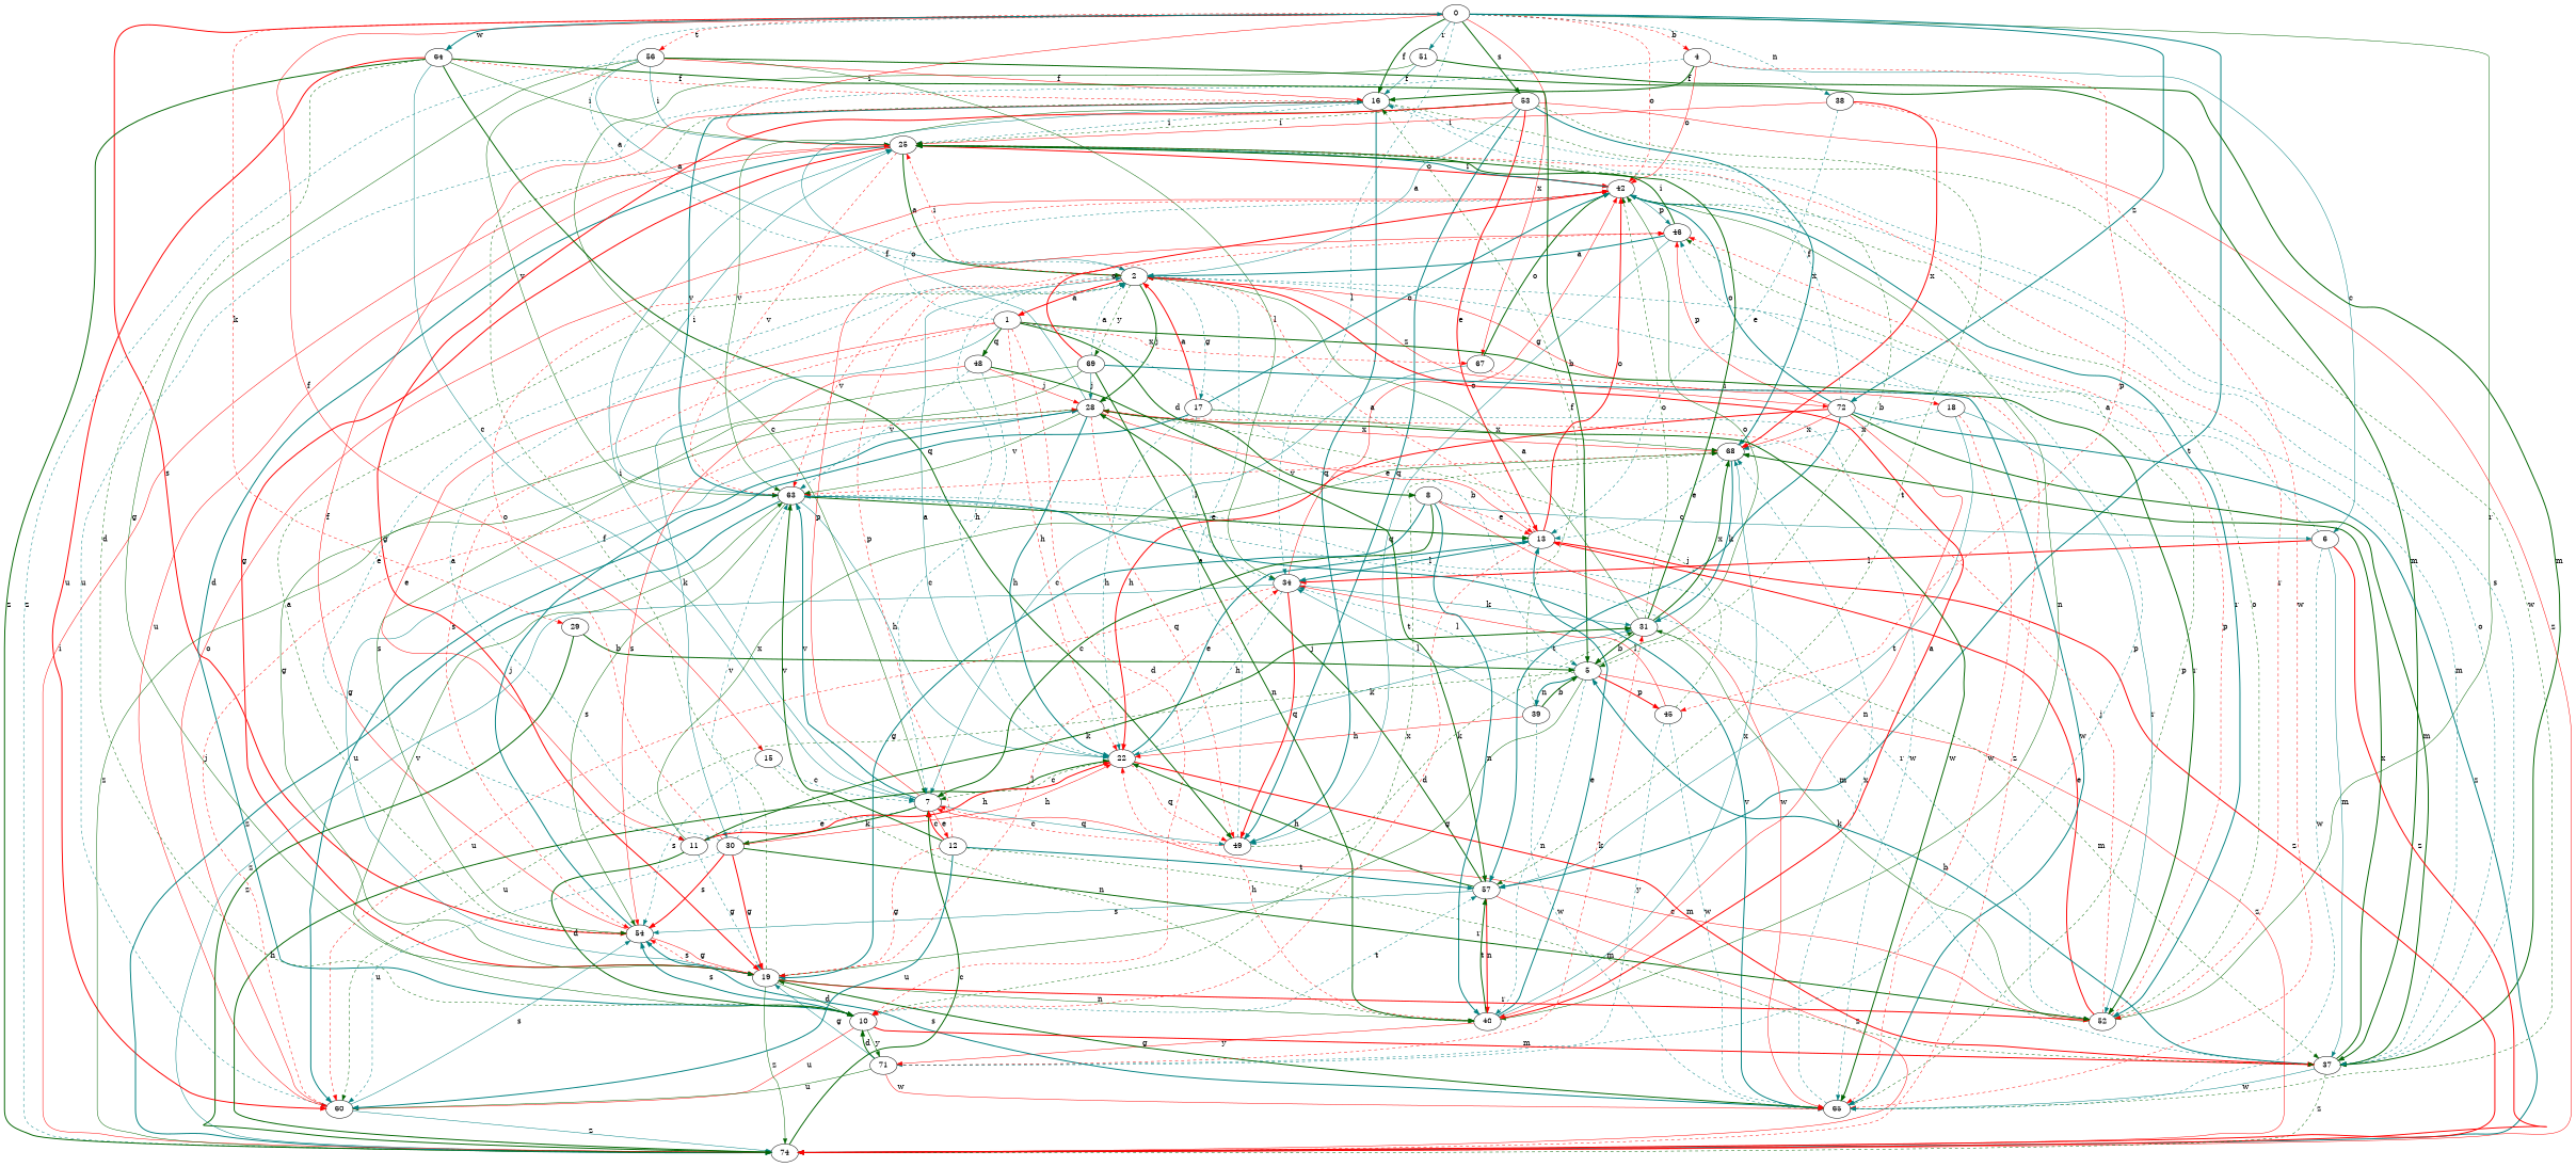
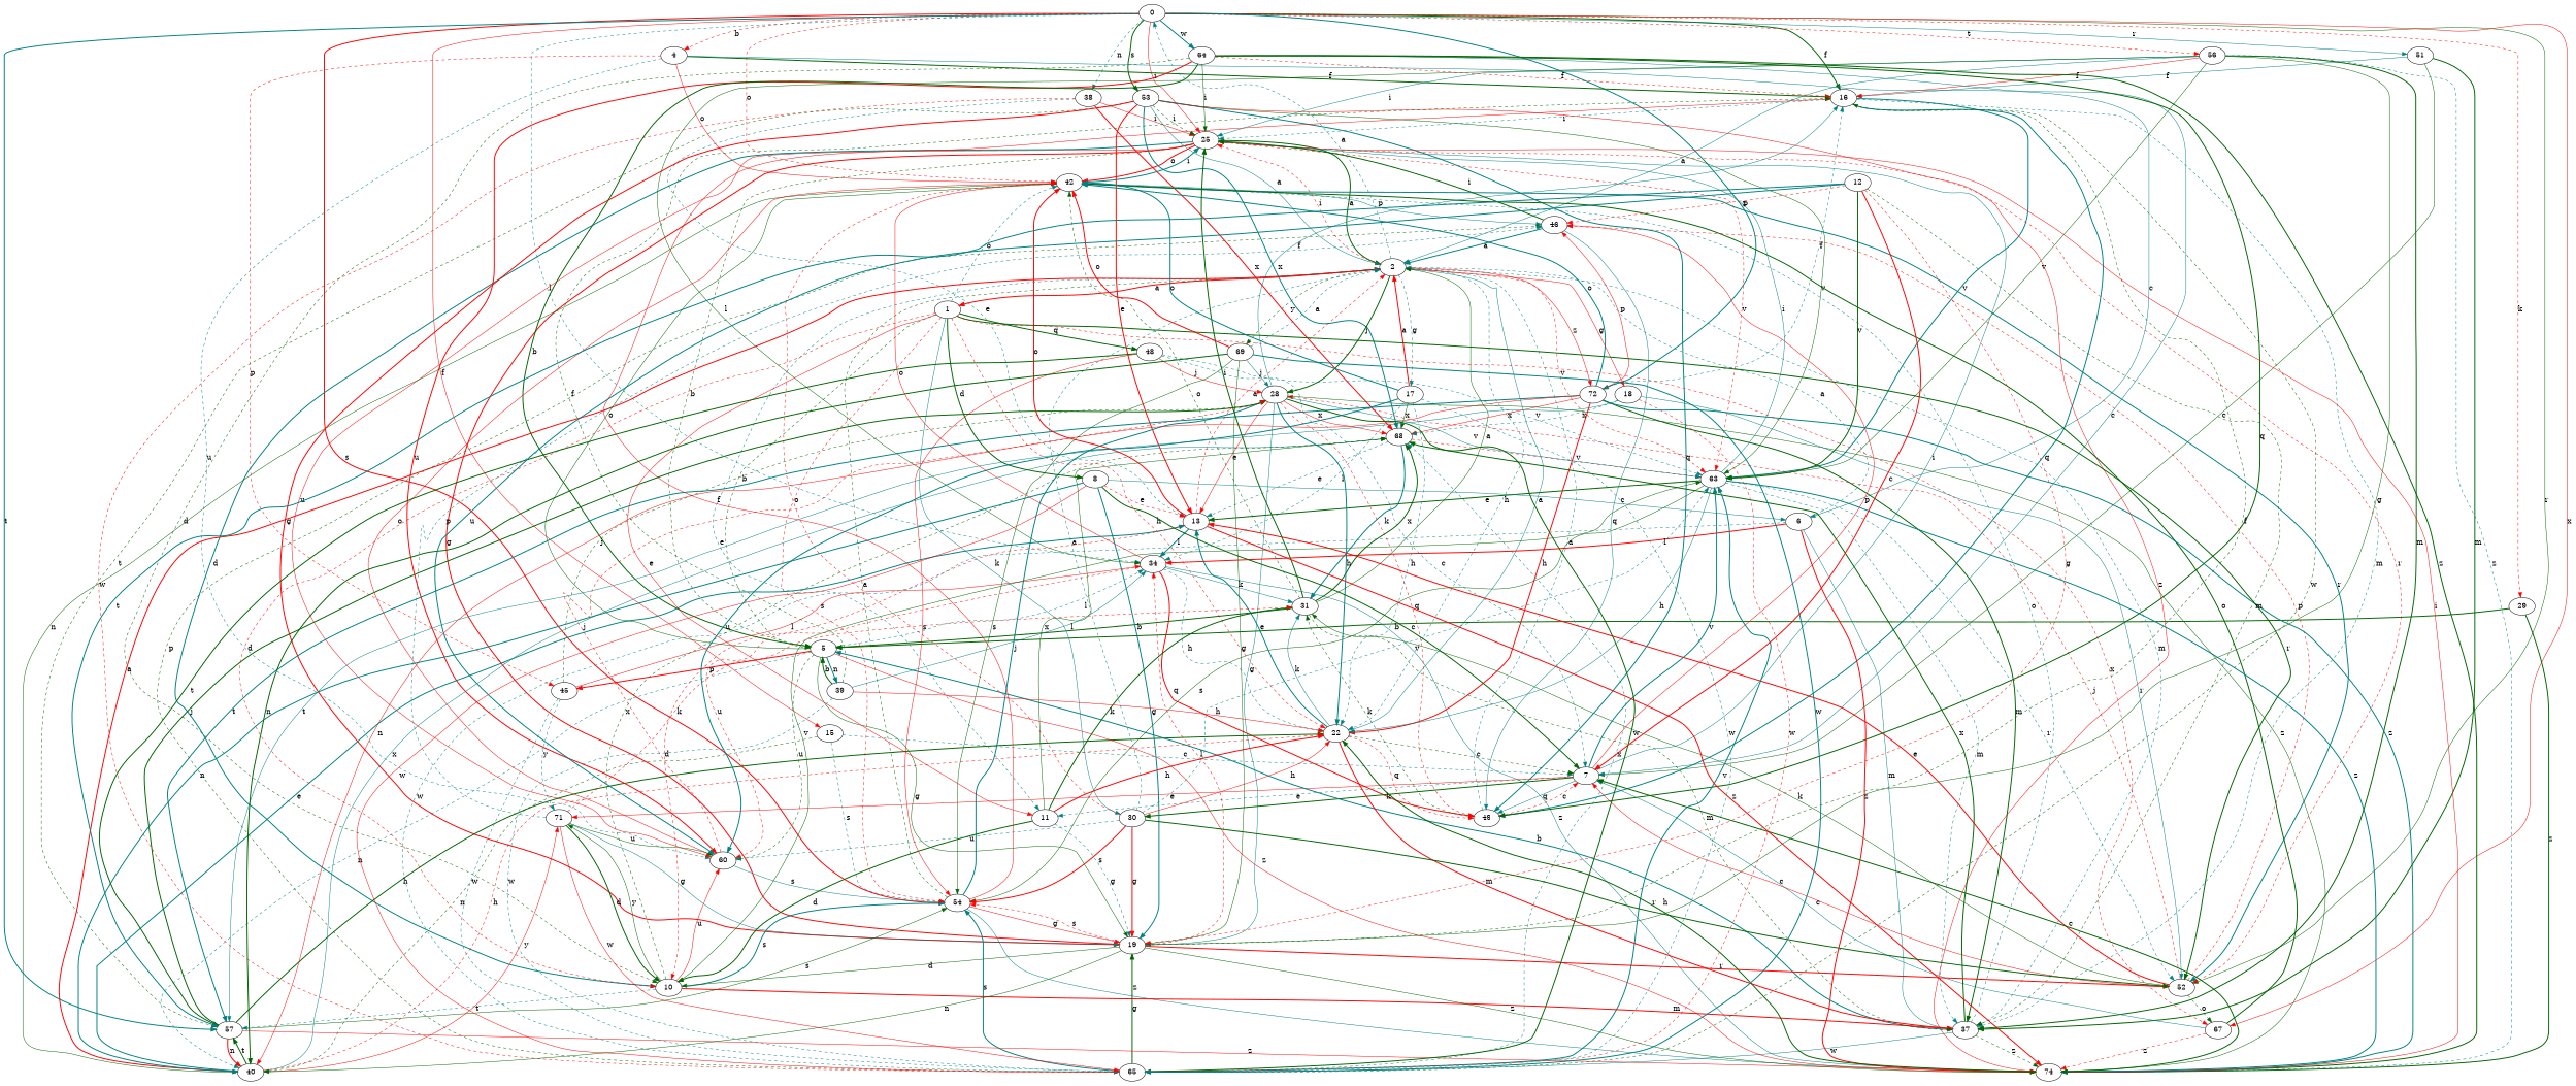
  strict digraph {
    edge [color=teal style=dashed]
    0
    4
    15
    16
    25
    29
    34
    38
    42
    51
    52
    53
    54
    56
    57
    64
    67
    72
    6
    45
    60
    40
    7
    37
    63
    65
    49
    5
    10
    2
    19
    74
    22
    31
    13
    68
    46
    28
    1
    8
    11
    30
    48
    39
    71
    17
    18
    69
    12
    0 -> 4 [color=red label=b]
    0 -> 15 [color=red label=f style=solid]
    0 -> 16 [color=darkgreen label=f style=bold]
    0 -> 25 [color=red label=i style=solid]
    0 -> 29 [color=red label=k]
    0 -> 34 [label=l]
    0 -> 38 [label=n]
    0 -> 42 [color=red label=o]
    0 -> 51 [label=r style=solid]
    0 -> 52 [color=darkgreen label=r style=solid]
    0 -> 53 [color=darkgreen label=s style=bold]
    0 -> 54 [color=red label=s style=bold]
    0 -> 56 [color=red label=t]
    0 -> 57 [label=t style=bold]
    0 -> 64 [label=w style=bold]
    0 -> 67 [color=red label=x style=solid]
    0 -> 72 [label=z style=bold]
    4 -> 16 [color=darkgreen label=f style=bold]
    4 -> 42 [color=red label=o style=solid]
    4 -> 6 [label=c style=solid]
    4 -> 45 [color=red label=p]
    4 -> 60 [label=u]
    15 -> 54 [label=s]
    15 -> 40 [color=darkgreen label=n]
    15 -> 7 [label=c]
    16 -> 25 [label=i]
-   16 -> 37 [label=s]
+   16 -> 37 [label=m]
    16 -> 63 [label=v style=bold]
    16 -> 65 [color=darkgreen label=w]
    16 -> 49 [label=q style=bold]
    25 -> 42 [color=red label=o style=bold]
    25 -> 52 [color=red label=r]
    25 -> 60 [color=red label=u style=solid]
    25 -> 63 [color=red label=v]
    25 -> 5 [color=darkgreen label=b]
    25 -> 10 [label=d style=bold]
    25 -> 2 [color=darkgreen label=a style=bold]
    25 -> 19 [color=red label=g style=bold]
    29 -> 5 [color=darkgreen label=b style=bold]
    29 -> 74 [color=darkgreen label=z style=bold]
    34 -> 42 [color=red label=o style=solid]
    34 -> 60 [color=red label=u]
    34 -> 49 [color=red label=q style=bold]
    34 -> 74 [label=z style=solid]
    34 -> 22 [label=h]
    34 -> 31 [label=k style=solid]
    38 -> 25 [color=red label=i style=solid]
    38 -> 65 [color=red label=w]
    38 -> 13 [label=e]
    38 -> 68 [color=red label=x style=bold]
    42 -> 25 [label=i style=bold]
    42 -> 52 [label=r style=bold]
    42 -> 40 [color=darkgreen label=n style=solid]
    42 -> 46 [label=p style=solid]
    51 -> 16 [label=f style=solid]
    51 -> 7 [color=darkgreen label=c style=solid]
    51 -> 37 [color=darkgreen label=m style=bold]
-   52 -> 42 [color=darkgreen label=o]
+   52 -> 67 [color=darkgreen label=o]
    52 -> 7 [color=red label=c style=solid]
    52 -> 31 [color=darkgreen label=k style=solid]
    52 -> 13 [color=red label=e style=bold]
    52 -> 46 [color=red label=p]
    52 -> 28 [color=red label=j]
    53 -> 25 [color=darkgreen label=i]
    53 -> 57 [color=darkgreen label=t]
    53 -> 63 [color=darkgreen label=v style=solid]
    53 -> 49 [label=q style=bold]
    53 -> 2 [label=a style=solid]
    53 -> 19 [color=red label=g style=bold]
    53 -> 74 [color=red label=z style=solid]
    53 -> 13 [color=red label=e style=bold]
    53 -> 68 [label=x style=bold]
    54 -> 16 [color=red label=f style=solid]
    54 -> 2 [color=darkgreen label=a]
    54 -> 19 [color=red label=g style=solid]
    54 -> 28 [label=j style=bold]
    56 -> 16 [color=red label=f style=solid]
    56 -> 25 [label=i style=solid]
    56 -> 34 [color=darkgreen label=l style=solid]
    56 -> 37 [color=darkgreen label=m style=bold]
    56 -> 63 [color=darkgreen label=v style=solid]
    56 -> 2 [label=a style=solid]
    56 -> 19 [color=darkgreen label=g style=solid]
    56 -> 74 [label=z]
-   57 -> 54 [label=s style=solid]
+   57 -> 54 [color=darkgreen label=s style=solid]
    57 -> 40 [color=red label=n style=bold]
    57 -> 74 [color=red label=z style=solid]
    57 -> 22 [color=darkgreen label=h style=bold]
    57 -> 28 [color=darkgreen label=j style=bold]
    64 -> 16 [color=red label=f]
    64 -> 25 [color=darkgreen label=i style=solid]
    64 -> 60 [color=red label=u style=bold]
    64 -> 7 [label=c style=solid]
    64 -> 49 [color=darkgreen label=q style=bold]
    64 -> 5 [color=darkgreen label=b style=bold]
    64 -> 10 [color=darkgreen label=d]
    64 -> 74 [color=darkgreen label=z style=bold]
    67 -> 42 [color=darkgreen label=o style=bold]
    67 -> 7 [label=c style=solid]
    67 -> 74 [color=red label=z]
    72 -> 16 [label=f]
    72 -> 42 [label=o style=bold]
    72 -> 57 [label=t style=bold]
    72 -> 40 [color=red label=n style=solid]
    72 -> 37 [color=darkgreen label=m style=bold]
    72 -> 74 [label=z style=bold]
    72 -> 22 [color=red label=h style=bold]
    72 -> 68 [color=red label=x style=solid]
    72 -> 46 [color=red label=p style=solid]
    6 -> 34 [color=red label=l style=bold]
    6 -> 37 [label=m style=solid]
    6 -> 65 [label=w]
    6 -> 2 [label=a]
    6 -> 74 [color=red label=z style=bold]
    45 -> 34 [color=red label=l style=solid]
    45 -> 65 [label=w]
    45 -> 28 [color=darkgreen label=j]
    45 -> 71 [label=y]
    60 -> 42 [color=red label=o style=solid]
    60 -> 54 [label=s style=solid]
-   60 -> 74 [label=z style=solid]
+   54 -> 74 [label=z style=solid]
    60 -> 28 [color=red label=j]
    40 -> 57 [color=darkgreen label=t style=bold]
    40 -> 2 [color=red label=a style=bold]
    40 -> 22 [color=red label=h]
    40 -> 13 [label=e style=bold]
    40 -> 68 [label=x style=solid]
    40 -> 71 [color=red label=y style=solid]
    7 -> 25 [label=i style=solid]
    7 -> 63 [label=v style=bold]
    7 -> 49 [label=q style=solid]
    7 -> 46 [color=red label=p style=solid]
    7 -> 11 [label=e]
    7 -> 30 [color=darkgreen label=k style=bold]
-   7 -> 12 [color=red label=e style=solid]
+   7 -> 71 [color=red label=e style=solid]
    37 -> 42 [label=o]
    37 -> 65 [label=w style=solid]
    37 -> 5 [label=b style=bold]
    37 -> 74 [color=darkgreen label=z]
    37 -> 68 [color=darkgreen label=x style=bold]
    63 -> 25 [label=i style=solid]
    63 -> 52 [label=r]
    63 -> 54 [color=darkgreen label=s style=solid]
    63 -> 37 [label=m]
    63 -> 74 [label=z style=bold]
    63 -> 22 [label=h style=solid]
    63 -> 13 [color=darkgreen label=e style=bold]
    65 -> 54 [label=s style=bold]
    65 -> 63 [label=v style=bold]
    65 -> 19 [color=darkgreen label=g style=bold]
    65 -> 68 [label=x]
    65 -> 46 [color=darkgreen label=p]
    49 -> 7 [color=red label=c]
    49 -> 2 [label=a]
    49 -> 31 [color=darkgreen label=k]
    5 -> 34 [label=l]
    5 -> 42 [color=darkgreen label=o style=solid]
    5 -> 45 [color=red label=p style=bold]
    5 -> 60 [color=darkgreen label=u]
    5 -> 40 [label=n]
    5 -> 19 [color=darkgreen label=g style=solid]
    5 -> 74 [color=red label=z style=solid]
    5 -> 39 [label=n style=bold]
    10 -> 54 [label=s style=bold]
    10 -> 57 [label=t]
    10 -> 60 [color=red label=u style=solid]
    10 -> 37 [color=red label=m style=bold]
    10 -> 63 [color=darkgreen label=v style=solid]
    10 -> 68 [color=darkgreen label=x]
    10 -> 71 [color=darkgreen label=y style=solid]
    2 -> 0 [label=a]
    2 -> 25 [color=red label=i]
    2 -> 72 [color=red label=z style=solid]
    2 -> 37 [label=m]
    2 -> 63 [color=red label=v]
    2 -> 22 [label=h]
    2 -> 28 [color=darkgreen label=j style=bold]
    2 -> 1 [color=red label=a style=bold]
    2 -> 11 [label=e]
    2 -> 17 [label=g]
    2 -> 18 [color=red label=g style=solid]
    2 -> 69 [color=darkgreen label=y]
    19 -> 16 [color=darkgreen label=f]
    19 -> 34 [color=red label=l]
    19 -> 52 [color=red label=r style=bold]
    19 -> 54 [color=red label=s]
    19 -> 40 [color=darkgreen label=n style=solid]
    19 -> 10 [color=darkgreen label=d style=solid]
    19 -> 74 [color=darkgreen label=z style=solid]
    74 -> 25 [color=red label=i style=solid]
    74 -> 7 [color=darkgreen label=c style=bold]
    74 -> 22 [color=darkgreen label=h style=bold]
    22 -> 7 [color=darkgreen label=c]
    22 -> 37 [color=red label=m style=bold]
    22 -> 49 [color=red label=q]
    22 -> 2 [label=a style=solid]
    22 -> 31 [label=k style=solid]
    22 -> 13 [label=e style=bold]
    31 -> 25 [color=darkgreen label=i style=bold]
    31 -> 42 [color=darkgreen label=o]
    31 -> 37 [color=darkgreen label=m]
    31 -> 5 [color=darkgreen label=b style=bold]
    31 -> 2 [color=darkgreen label=a style=solid]
    31 -> 68 [color=darkgreen label=x style=bold]
    13 -> 34 [label=l style=bold]
    13 -> 42 [color=red label=o style=bold]
    13 -> 10 [color=red label=d]
    13 -> 2 [color=red label=a]
    13 -> 74 [color=red label=z style=bold]
    68 -> 63 [color=red label=v]
    68 -> 31 [label=k style=bold]
    68 -> 13 [label=e]
    46 -> 25 [color=darkgreen label=i style=bold]
    46 -> 49 [label=q style=solid]
    46 -> 2 [label=a style=bold]
    28 -> 16 [label=f style=solid]
-   28 -> 63 [color=darkgreen label=v style=solid]
+   28 -> 63 [label=v style=solid]
    28 -> 65 [color=darkgreen label=w style=bold]
    28 -> 49 [color=red label=q]
    28 -> 19 [label=g style=solid]
    28 -> 74 [color=darkgreen label=z style=solid]
    28 -> 22 [label=h style=bold]
    28 -> 13 [color=red label=e style=solid]
    28 -> 68 [color=red label=x style=solid]
    1 -> 42 [label=o]
    1 -> 52 [color=darkgreen label=r style=bold]
    1 -> 54 [color=red label=s]
    1 -> 67 [color=red label=x]
-   1 -> 5 [label=b]
+   1 -> 5 [color=darkgreen label=b]
    1 -> 10 [color=red label=d]
    1 -> 22 [color=red label=h]
    1 -> 8 [color=darkgreen label=d style=bold]
    1 -> 11 [color=red label=e style=solid]
    1 -> 30 [label=k style=solid]
    1 -> 48 [color=darkgreen label=q style=bold]
    8 -> 6 [label=c style=solid]
    8 -> 40 [label=n style=bold]
    8 -> 7 [color=darkgreen label=c style=bold]
    8 -> 65 [color=red label=w style=solid]
    8 -> 19 [label=g style=bold]
    8 -> 13 [color=red label=e]
    11 -> 10 [color=darkgreen label=d style=bold]
    11 -> 19 [label=g]
    11 -> 22 [color=red label=h style=bold]
    11 -> 31 [color=darkgreen label=k style=bold]
    11 -> 68 [color=darkgreen label=x style=solid]
    30 -> 42 [color=red label=o]
    30 -> 52 [color=darkgreen label=r style=bold]
    30 -> 54 [color=red label=s style=bold]
    30 -> 60 [label=u]
    30 -> 63 [label=v]
    30 -> 2 [label=a]
    30 -> 19 [color=red label=g style=bold]
    30 -> 22 [color=red label=h style=solid]
    48 -> 54 [color=red label=s style=solid]
    48 -> 57 [color=darkgreen label=t style=bold]
    48 -> 7 [label=c]
    48 -> 63 [label=v]
    48 -> 28 [color=red label=j style=solid]
    39 -> 16 [color=darkgreen label=f]
    39 -> 34 [label=l style=solid]
    39 -> 65 [label=w]
    39 -> 5 [color=darkgreen label=b style=bold]
    39 -> 22 [color=red label=h style=solid]
    71 -> 60 [color=darkgreen label=u style=solid]
    71 -> 65 [color=red label=w style=solid]
    71 -> 10 [color=darkgreen label=d style=bold]
    71 -> 19 [label=g style=solid]
    71 -> 31 [color=red label=k]
    71 -> 46 [label=p]
    17 -> 34 [label=l]
    17 -> 42 [label=o style=bold]
    17 -> 60 [label=u style=bold]
    17 -> 65 [label=w]
    17 -> 2 [color=red label=a style=bold]
    17 -> 22 [label=h]
    17 -> 68 [color=darkgreen label=x style=solid]
    18 -> 52 [label=r style=solid]
    18 -> 57 [label=t style=solid]
    18 -> 65 [color=red label=w]
    18 -> 68 [label=x]
    69 -> 42 [color=red label=o style=bold]
    69 -> 54 [color=darkgreen label=s style=solid]
    69 -> 40 [color=darkgreen label=n style=bold]
    69 -> 65 [label=w style=bold]
    69 -> 2 [label=a]
    69 -> 19 [color=darkgreen label=g style=solid]
    69 -> 28 [label=j style=solid]
    12 -> 57 [label=t style=bold]
    12 -> 60 [label=u style=bold]
    12 -> 7 [color=red label=c style=bold]
    12 -> 37 [color=darkgreen label=m]
    12 -> 63 [color=darkgreen label=v style=bold]
    12 -> 19 [color=red label=g]
    12 -> 46 [color=red label=p]
  }
